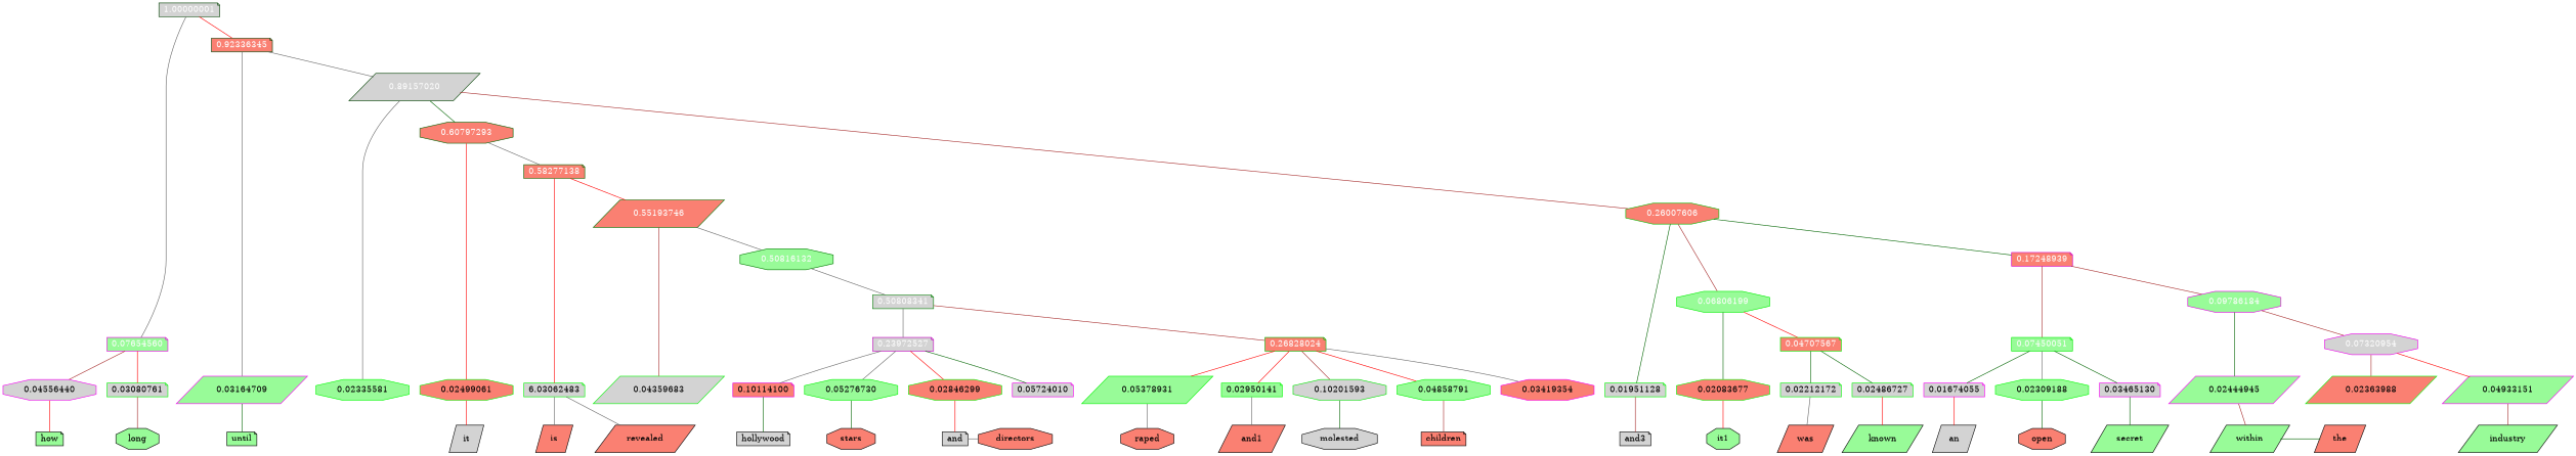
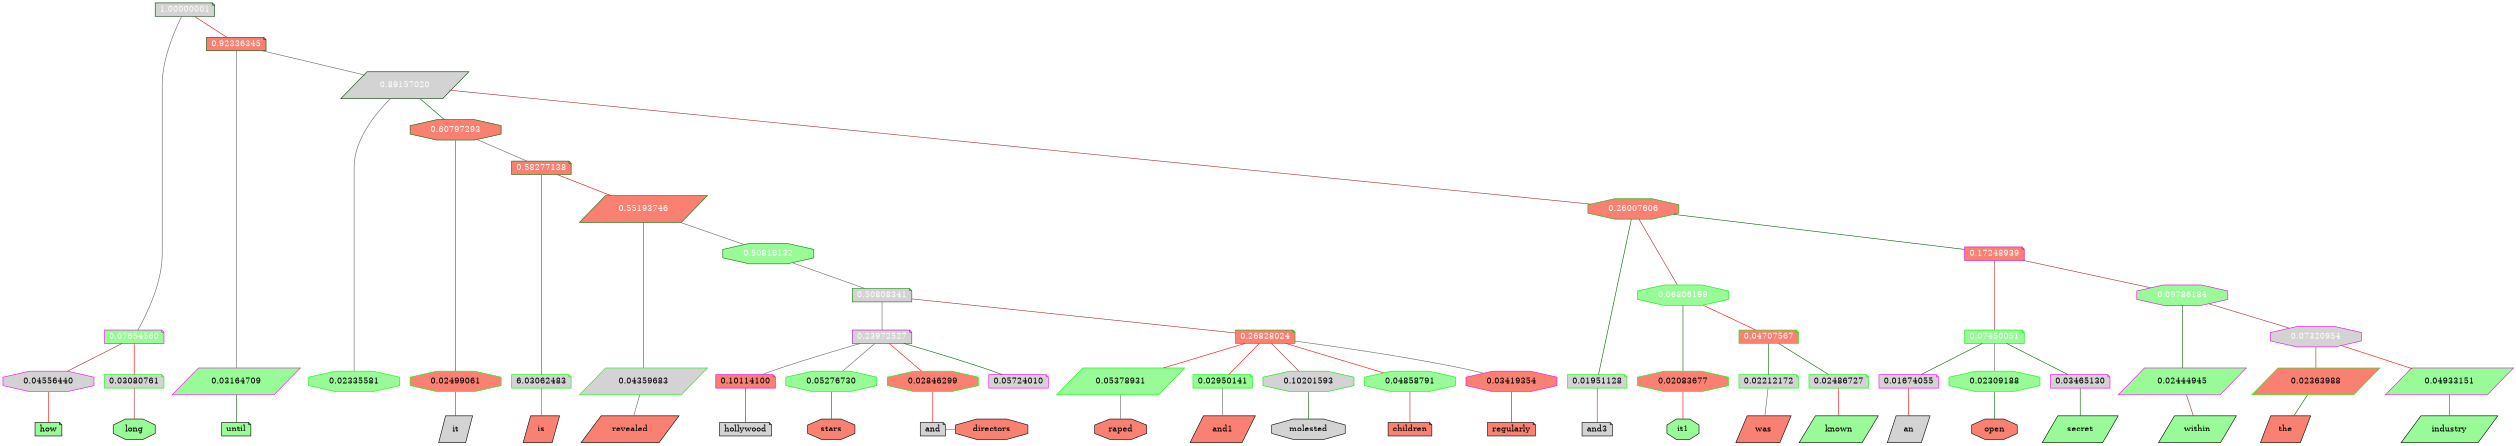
  graph {
    node [color=black fillcolor=salmon format=png nodesep=0.001 ordering=out overlap_scaling=0.01 ranksep=0.001 shape=note style=filled fontcolor=black]
    edge [color=gray40]
    n1 [fillcolor=palegreen height=0.15 label=how style="filled,solid" width=0.15 fontcolor=""]
    n2 [fillcolor=palegreen height=0.15 label=long shape=octagon style="filled,solid" width=0.15 fontcolor=""]
    n3 [fillcolor=palegreen height=0.15 label=until style="filled,solid" width=0.15 fontcolor=""]
    n4 [fillcolor=lightgrey height=0.15 label=it shape=parallelogram style="filled,solid" width=0.15 fontcolor=""]
    n5 [height=0.15 label=is shape=parallelogram style="filled,solid" width=0.15 fontcolor=""]
    n6 [height=0.15 label=revealed shape=parallelogram style="filled,solid" width=0.15 fontcolor=""]
    n7 [fillcolor=lightgrey height=0.15 label=hollywood style="filled,solid" width=0.15 fontcolor=""]
    n8 [height=0.15 label=stars shape=octagon style="filled,solid" width=0.15 fontcolor=""]
    n9 [fillcolor=lightgrey height=0.15 label=and style="filled,solid" width=0.15 fontcolor=""]
    n10 [height=0.15 label=directors shape=octagon style="filled,solid" width=0.15 fontcolor=""]
    n11 [height=0.15 label=raped shape=octagon style="filled,solid" width=0.15 fontcolor=""]
    n12 [height=0.15 label=and1 shape=parallelogram style="filled,solid" width=0.15 fontcolor=""]
    n13 [fillcolor=lightgrey height=0.15 label=molested shape=octagon style="filled,solid" width=0.15 fontcolor=""]
    n14 [height=0.15 label=children style="filled,solid" width=0.15 fontcolor=""]
+   n15 [height=0.15 label=regularly style="filled,solid" width=0.15 fontcolor=""]
    n16 [fillcolor=palegreen height=0.15 label=it1 shape=octagon style="filled,solid" width=0.15 fontcolor=""]
    n17 [height=0.15 label=was shape=parallelogram style="filled,solid" width=0.15 fontcolor=""]
    n18 [fillcolor=palegreen height=0.15 label=known shape=parallelogram style="filled,solid" width=0.15 fontcolor=""]
    n19 [fillcolor=lightgrey height=0.15 label=and3 style="filled,solid" width=0.15 fontcolor=""]
    n20 [fillcolor=lightgrey height=0.15 label=an shape=parallelogram style="filled,solid" width=0.15 fontcolor=""]
    n21 [height=0.15 label=open shape=octagon style="filled,solid" width=0.15 fontcolor=""]
    n22 [fillcolor=palegreen height=0.15 label=secret shape=parallelogram style="filled,solid" width=0.15 fontcolor=""]
    n23 [fillcolor=palegreen height=0.15 label=within shape=parallelogram style="filled,solid" width=0.15 fontcolor=""]
    n24 [height=0.15 label=the shape=parallelogram style="filled,solid" width=0.15 fontcolor=""]
    n25 [fillcolor=palegreen height=0.15 label=industry shape=parallelogram style="filled,solid" width=0.15 fontcolor=""]
    n26 [color="0.835 1.000 0.954" fillcolor=lightgrey height=0.15 label=0.04556440 shape=octagon width=0.15]
    n27 [color="0.334 1.000 0.969" fillcolor=lightgrey height=0.15 label=0.03080761 width=0.15]
    n28 [color="0.835 1.000 0.968" fillcolor=palegreen height=0.15 label=0.03164709 shape=parallelogram width=0.15]
    n29 [color="0.334 1.000 0.975" height=0.15 label=0.02499061 shape=octagon width=0.15]
    n30 [color="0.334 1.000 0.969" fillcolor=lightgrey height=0.15 label=6.03062483 width=0.15]
    n31 [color="0.334 1.000 0.956" fillcolor=lightgrey height=0.15 label=0.04359683 shape=parallelogram width=0.15]
    n32 [color="0.835 1.000 0.899" height=0.15 label=0.10114100 width=0.15]
    n33 [color="0.334 1.000 0.947" fillcolor=palegreen height=0.15 label=0.05276730 shape=octagon width=0.15]
    n34 [color="0.334 1.000 0.972" height=0.15 label=0.02846299 shape=octagon width=0.15]
    n35 [color="0.835 1.000 0.943" fillcolor=lightgrey height=0.15 label=0.05724010 width=0.15]
    n36 [color="0.334 1.000 0.946" fillcolor=palegreen height=0.15 label=0.05378931 shape=parallelogram width=0.15]
    n37 [color="0.334 1.000 0.970" fillcolor=palegreen height=0.15 label=0.02950141 width=0.15]
    n38 [color="0.334 1.000 0.898" fillcolor=lightgrey height=0.15 label=0.10201593 shape=octagon width=0.15]
    n39 [color="0.334 1.000 0.951" fillcolor=palegreen height=0.15 label=0.04858791 shape=octagon width=0.15]
    n40 [color="0.835 1.000 0.966" height=0.15 label=0.03419354 shape=octagon width=0.15]
    n41 [color="0.334 1.000 0.977" fillcolor=palegreen height=0.15 label=0.02335581 shape=octagon width=0.15]
    n42 [color="0.334 1.000 0.979" height=0.15 label=0.02083677 shape=octagon width=0.15]
    n43 [color="0.334 1.000 0.978" fillcolor=lightgrey height=0.15 label=0.02212172 width=0.15]
    n44 [color="0.334 1.000 0.975" fillcolor=lightgrey height=0.15 label=0.02486727 width=0.15]
    n45 [color="0.334 1.000 0.980" fillcolor=lightgrey height=0.15 label=0.01951128 width=0.15]
    n46 [color="0.835 1.000 0.983" fillcolor=lightgrey height=0.15 label=0.01674055 width=0.15]
    n47 [color="0.334 1.000 0.977" fillcolor=palegreen height=0.15 label=0.02309188 shape=octagon width=0.15]
    n48 [color="0.835 1.000 0.965" fillcolor=lightgrey height=0.15 label=0.03465130 width=0.15]
    n49 [color="0.835 1.000 0.976" fillcolor=palegreen height=0.15 label=0.02444945 shape=parallelogram width=0.15]
    n50 [color="0.334 1.000 0.976" height=0.15 label=0.02363988 shape=parallelogram width=0.15]
    n51 [color="0.835 1.000 0.951" fillcolor=palegreen height=0.15 label=0.04933151 shape=parallelogram width=0.15]
    n52 [color="0.334 1.000 0.250" fillcolor=lightgrey fontcolor=grey99 height=0.15 label=1.00000001 width=0.15]
    n53 [color="0.835 1.000 0.923" fillcolor=palegreen fontcolor=grey99 height=0.15 label=0.07654560 width=0.15]
    n54 [color="0.334 1.000 0.250" fontcolor=grey99 height=0.15 label=0.92336345 width=0.15]
    n55 [color="0.334 1.000 0.250" fillcolor=lightgrey fontcolor=grey99 height=0.15 label=0.89157020 shape=parallelogram width=0.15]
    n56 [color="0.334 1.000 0.392" fontcolor=grey99 height=0.15 label=0.60797293 shape=octagon width=0.15]
    n57 [color="0.334 1.000 0.740" fontcolor=grey99 height=0.15 label=0.26007606 shape=octagon width=0.15]
    n58 [color="0.334 1.000 0.417" fontcolor=grey99 height=0.15 label=0.58277138 width=0.15]
    n59 [color="0.334 1.000 0.932" fillcolor=palegreen fontcolor=grey99 height=0.15 label=0.06806199 shape=octagon width=0.15]
    n60 [color="0.835 1.000 0.828" fontcolor=grey99 height=0.15 label=0.17248939 width=0.15]
    n61 [color="0.334 1.000 0.448" fontcolor=grey99 height=0.15 label=0.55193746 shape=parallelogram width=0.15]
    n62 [color="0.334 1.000 0.953" fontcolor=grey99 height=0.15 label=0.04707567 width=0.15]
    n63 [color="0.334 1.000 0.925" fillcolor=palegreen fontcolor=grey99 height=0.15 label=0.07450051 width=0.15]
    n64 [color="0.835 1.000 0.902" fillcolor=palegreen fontcolor=grey99 height=0.15 label=0.09786184 shape=octagon width=0.15]
    n65 [color="0.334 1.000 0.492" fillcolor=palegreen fontcolor=grey99 height=0.15 label=0.50816132 shape=octagon width=0.15]
    n66 [color="0.835 1.000 0.927" fillcolor=lightgrey fontcolor=grey99 height=0.15 label=0.07320954 shape=octagon width=0.15]
    n67 [color="0.334 1.000 0.492" fillcolor=lightgrey fontcolor=grey99 height=0.15 label=0.50808341 width=0.15]
    n68 [color="0.835 1.000 0.760" fillcolor=lightgrey fontcolor=grey99 height=0.15 label=0.23972527 width=0.15]
    n69 [color="0.334 1.000 0.732" fontcolor=grey99 height=0.15 label=0.26828024 width=0.15]
    subgraph sub_1 {
      rank=same
      n1
      n2
      n3
      n4
      n5
      n6
      n7
      n8
      n9
      n10
      n11
      n12
      n13
      n14
+     n15
      n16
      n17
      n18
      n19
      n20
      n21
      n22
      n23
      n24
      n25
    }
    subgraph sub_2 {
      rank=same
      n26
      n27
      n28
      n29
      n30
      n31
      n32
      n33
      n34
      n35
      n36
      n37
      n38
      n39
      n40
      n41
      n42
      n43
      n44
      n45
      n46
      n47
      n48
      n49
      n50
      n51
    }
    n9 -- n10
    n26 -- n1 [color=red]
    n27 -- n2 [color=brown]
    n28 -- n3 [color=darkgreen]
    n29 -- n4 [color=red]
    n30 -- n5
-   n30 -- n6
+   n31 -- n6
    n32 -- n7 [color=darkgreen]
    n33 -- n8 [color=darkgreen]
    n34 -- n9 [color=red]
    n36 -- n11
    n37 -- n12
    n38 -- n13 [color=darkgreen]
    n39 -- n14 [color=brown]
+   n40 -- n15 [color=darkgreen]
    n42 -- n16 [color=red]
    n43 -- n17
    n44 -- n18 [color=red]
    n45 -- n19 [color=brown]
    n46 -- n20 [color=red]
    n47 -- n21 [color=darkgreen]
    n48 -- n22 [color=darkgreen]
    n49 -- n23 [color=brown]
-   n23 -- n24 [color=darkgreen]
+   n50 -- n24 [color=darkgreen]
    n51 -- n25 [color=brown]
    n52 -- n53
    n52 -- n54 [color=red]
    n53 -- n26 [color=brown]
    n53 -- n27 [color=red]
    n54 -- n28
    n54 -- n55
    n55 -- n41
    n55 -- n56 [color=darkgreen]
    n55 -- n57 [color=brown]
    n56 -- n29 [color=red]
    n56 -- n58
    n57 -- n45 [color=darkgreen]
    n57 -- n59 [color=brown]
    n57 -- n60 [color=darkgreen]
    n58 -- n30 [color=red]
    n58 -- n61 [color=red]
    n59 -- n42 [color=darkgreen]
    n59 -- n62 [color=red]
    n60 -- n63 [color=brown]
    n60 -- n64 [color=brown]
    n61 -- n31 [color=brown]
    n61 -- n65
    n62 -- n43 [color=darkgreen]
    n62 -- n44 [color=darkgreen]
    n63 -- n46 [color=darkgreen]
    n63 -- n47
    n63 -- n48 [color=darkgreen]
    n64 -- n49 [color=darkgreen]
    n64 -- n66 [color=brown]
    n65 -- n67
    n66 -- n50 [color=brown]
    n66 -- n51 [color=red]
    n67 -- n68
    n67 -- n69 [color=brown]
    n68 -- n32
    n68 -- n33
    n68 -- n34 [color=red]
    n68 -- n35 [color=darkgreen]
    n69 -- n36 [color=red]
    n69 -- n37 [color=red]
    n69 -- n38 [color=brown]
    n69 -- n39 [color=red]
    n69 -- n40
  }
